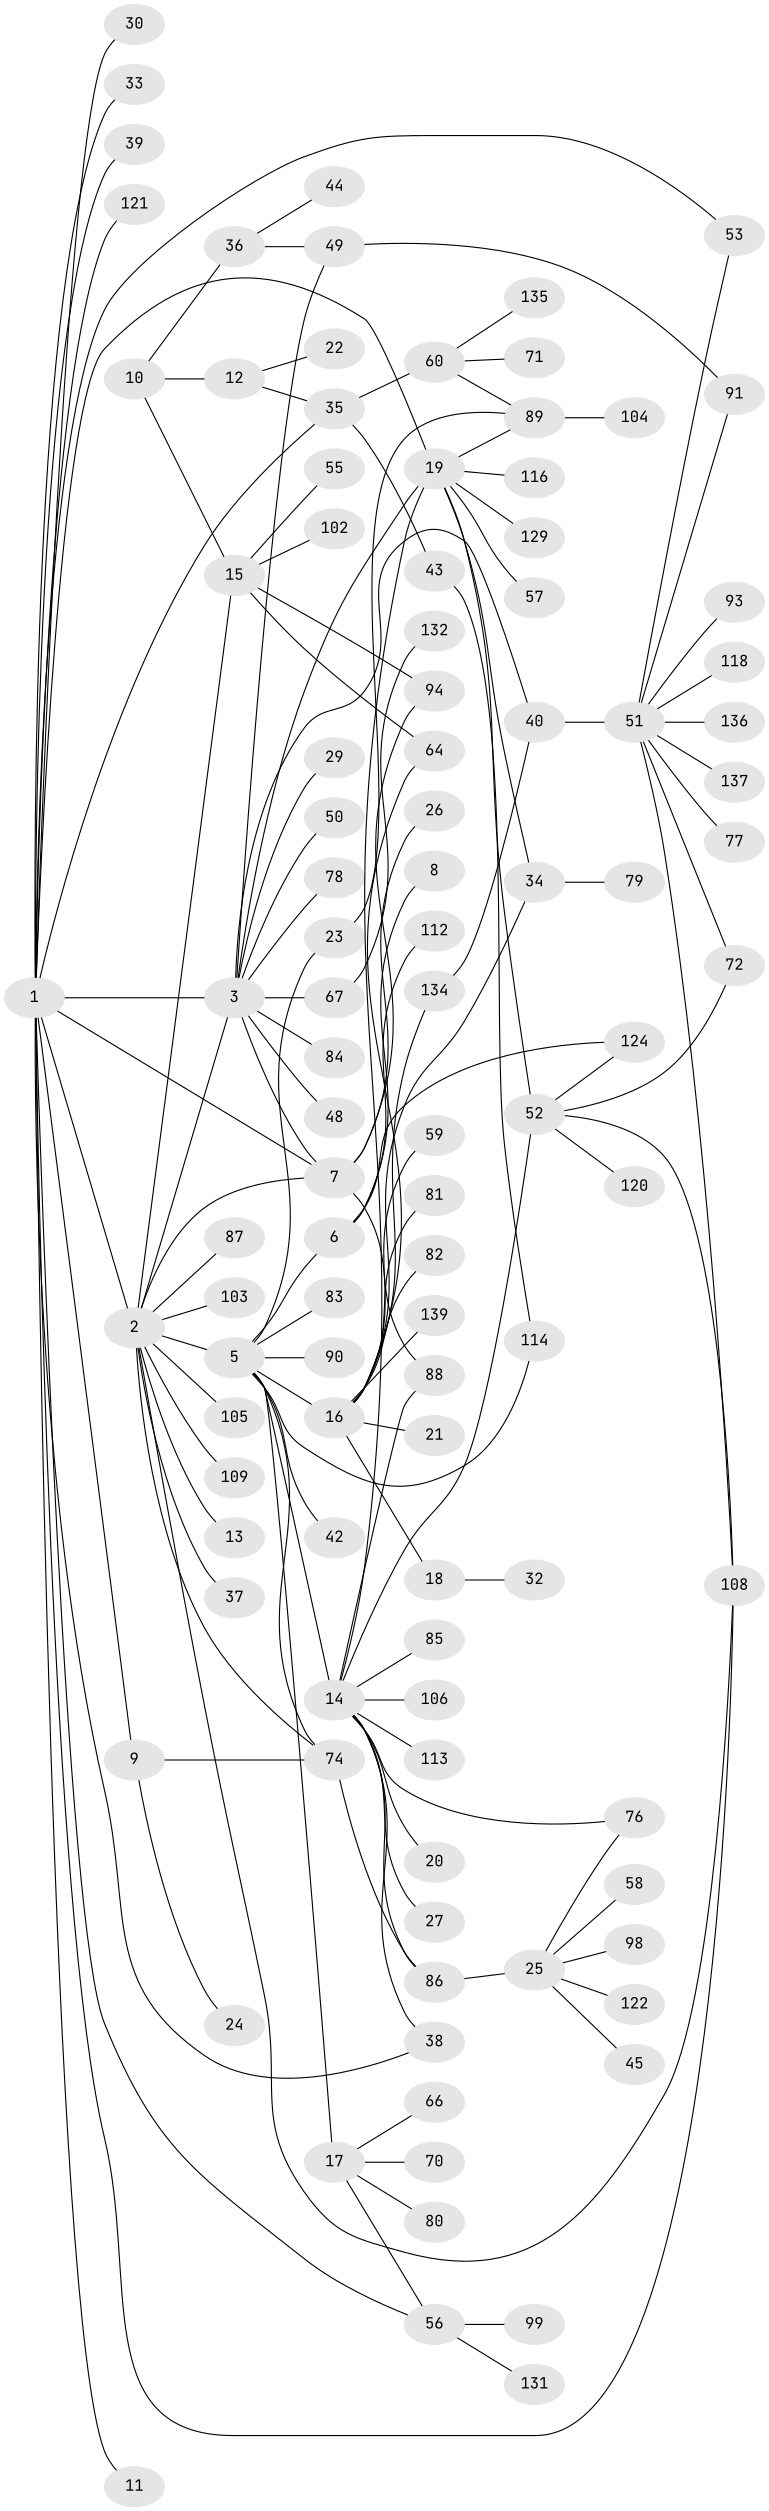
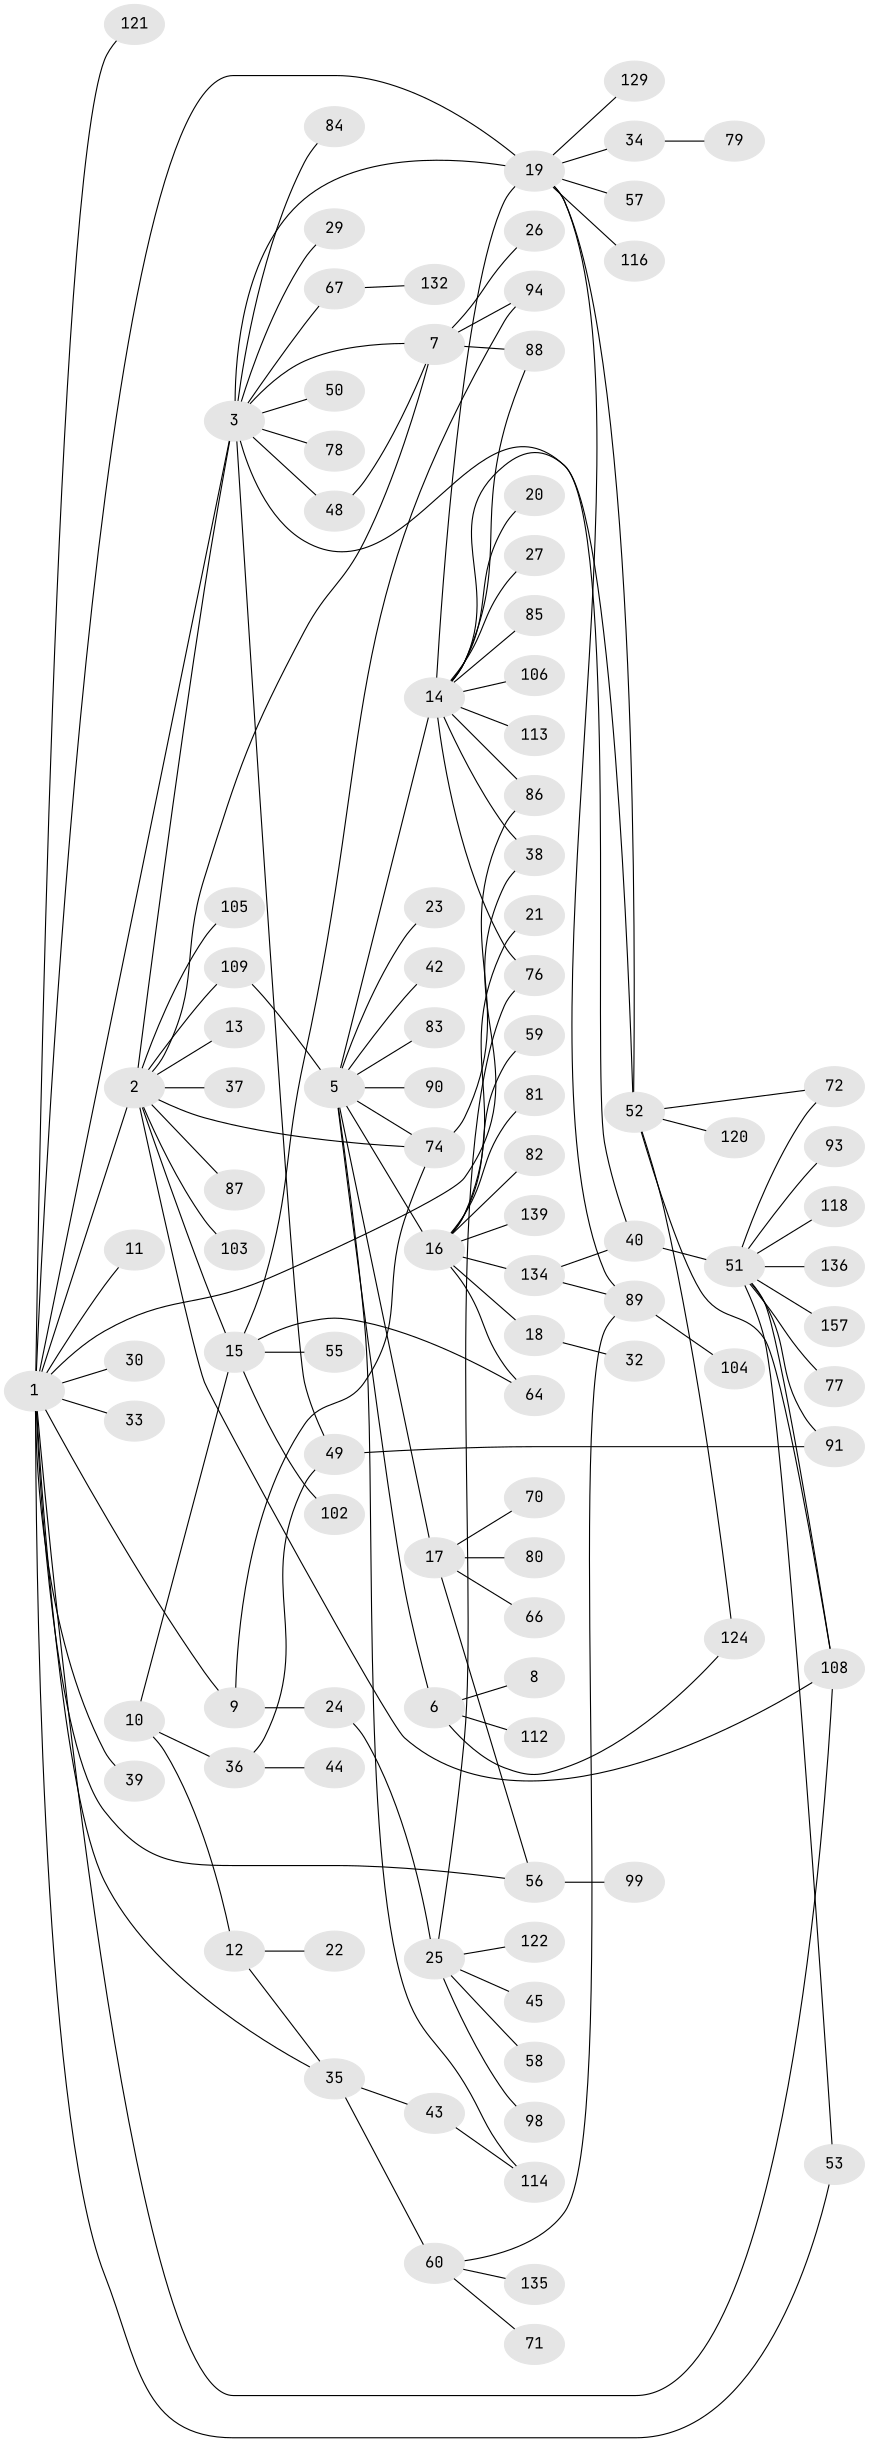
  graph {
    fontname="JetBrains Mono"
    rankdir=LR
    node [color=gray90 fontname="JetBrains Mono" style=filled]
    edge [fontname="JetBrains Mono"]
    1 [super="+101"]
    2 [super="+75"]
    3 [super="+4"]
    7
    9
    11
    19 [super="+41"]
    30
    33 [super="+67"]
    35 [super="+127"]
    38 [super="+92"]
    39
    53
    56 [super="+125"]
    108
    121
    5 [super="+117"]
    13
    15 [super="+31"]
    37
    74 [super="+119"]
    87
    103
    105
    109
    29
    40
    n28 [label=67 super="+65"]
    48
    49
    50
    78
    84 [super="+115"]
    26
    88 [super="+126"]
    94 [super="+110"]
    24 [super="+111"]
    52 [super="+96"]
    34
    57
    89 [super="+138"]
    116
    129
    43
    60 [super="+69"]
    99 [super="+128"]
-   131
    6
    14 [super="+123"]
    16 [super="+46"]
    17 [super="+54"]
    23 [super="+62"]
    42
    83
    90
    114
    55
    64
    102
    86 [super="+97"]
    10 [super="+63"]
    12 [super="+61"]
    36 [super="+95"]
    51 [super="+107"]
    132
    91
    8
    112
    124
    20
    27 [super="+133"]
    76 [super="+130"]
    85
    106
    113
    18 [super="+28"]
    21
    59
    81
    82
    134
    139
    66
    70
    80
    25 [super="+100"]
    22 [super="+68"]
    44
    72
    120
    32
    79
    104
    45 [super="+73"]
    58
    98
    122
    71
    135
    77
    93
    118
    136
-   137
+   137 [label=157]
    1 -- 2
    1 -- 3
-   1 -- 7
+   48 -- 7
    1 -- 9
    1 -- 11
    1 -- 19
    1 -- 30
    1 -- 33
    1 -- 35
    1 -- 38
    1 -- 39
    1 -- 53
    1 -- 56
    1 -- 108
    1 -- 121
    2 -- 3 [weight=2]
    2 -- 7
    2 -- 108
-   2 -- 5
+   109 -- 5
    2 -- 13
    2 -- 15
    2 -- 37
    2 -- 74
    2 -- 87
    2 -- 103
    2 -- 105
    2 -- 109
    3 -- 7 [weight=2]
    3 -- 19
    3 -- 29
    3 -- 40
    3 -- n28
    3 -- 48
    3 -- 49
    3 -- 50
    3 -- 78
    3 -- 84
    7 -- 26
    7 -- 88
    7 -- 94
    9 -- 74
    9 -- 24
    19 -- 52
    19 -- 34
    19 -- 57
    19 -- 89
    19 -- 116
    19 -- 129
    35 -- 43
    35 -- 60
    56 -- 99 [weight=2]
-   56 -- 131
    5 -- 74
    5 -- 6
    5 -- 14
    5 -- 16
    5 -- 17
    5 -- 23
    5 -- 42
    5 -- 83
    5 -- 90
    5 -- 114
    15 -- 94
    15 -- 55
    15 -- 64
    15 -- 102
    74 -- 86
    40 -- 51
    n28 -- 132
    49 -- 91
-   86 -- 25
+   24 -- 25
    52 -- 108
    52 -- 124
    52 -- 72
    52 -- 120
    34 -- 79
    89 -- 104
    43 -- 114
    60 -- 89
    60 -- 71
    60 -- 135
    6 -- 8
    6 -- 112
    6 -- 124
    14 -- 19
    14 -- 38
    14 -- 88
    14 -- 52
    14 -- 86
    14 -- 20
    14 -- 27
    14 -- 76
    14 -- 85
    14 -- 106
    14 -- 113
-   16 -- 34
    16 -- 64
    16 -- 18
    16 -- 21
    16 -- 59
    16 -- 81
    16 -- 82
    16 -- 134
    16 -- 139
    17 -- 56
    17 -- 66
    17 -- 70
    17 -- 80
-   23 -- 89
+   134 -- 89
    10 -- 15
    10 -- 12
    10 -- 36
    12 -- 35
    12 -- 22
    36 -- 49
    36 -- 44
    51 -- 53
    51 -- 108
    51 -- 91
    51 -- 72
    51 -- 77
    51 -- 93
    51 -- 118
    51 -- 136
    51 -- 137
    18 -- 32
    134 -- 40
    25 -- 76
    25 -- 45
    25 -- 58
    25 -- 98
    25 -- 122
  }
